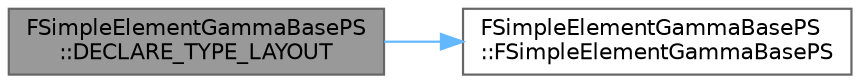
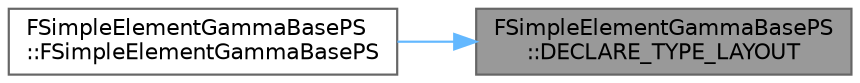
  digraph {
    rankdir=LR
    node [fontname=Helvetica fontsize=10 shape=box style=filled]
    n1 [color=gray40 fillcolor=grey60 fontcolor=black height=0.2 label="FSimpleElementGammaBasePS\l::DECLARE_TYPE_LAYOUT" width=0.4]
    n2 [color=grey40 fillcolor=white height=0.2 label="FSimpleElementGammaBasePS\l::FSimpleElementGammaBasePS" width=0.4]
-   n1 -> n2 [color=steelblue1 fontname=Helvetica fontsize=10 labelfontname=Helvetica labelfontsize=10 style=solid]
+   n2 -> n1 [color=steelblue1 fontname=Helvetica fontsize=10 labelfontname=Helvetica labelfontsize=10 style=solid]
  }
